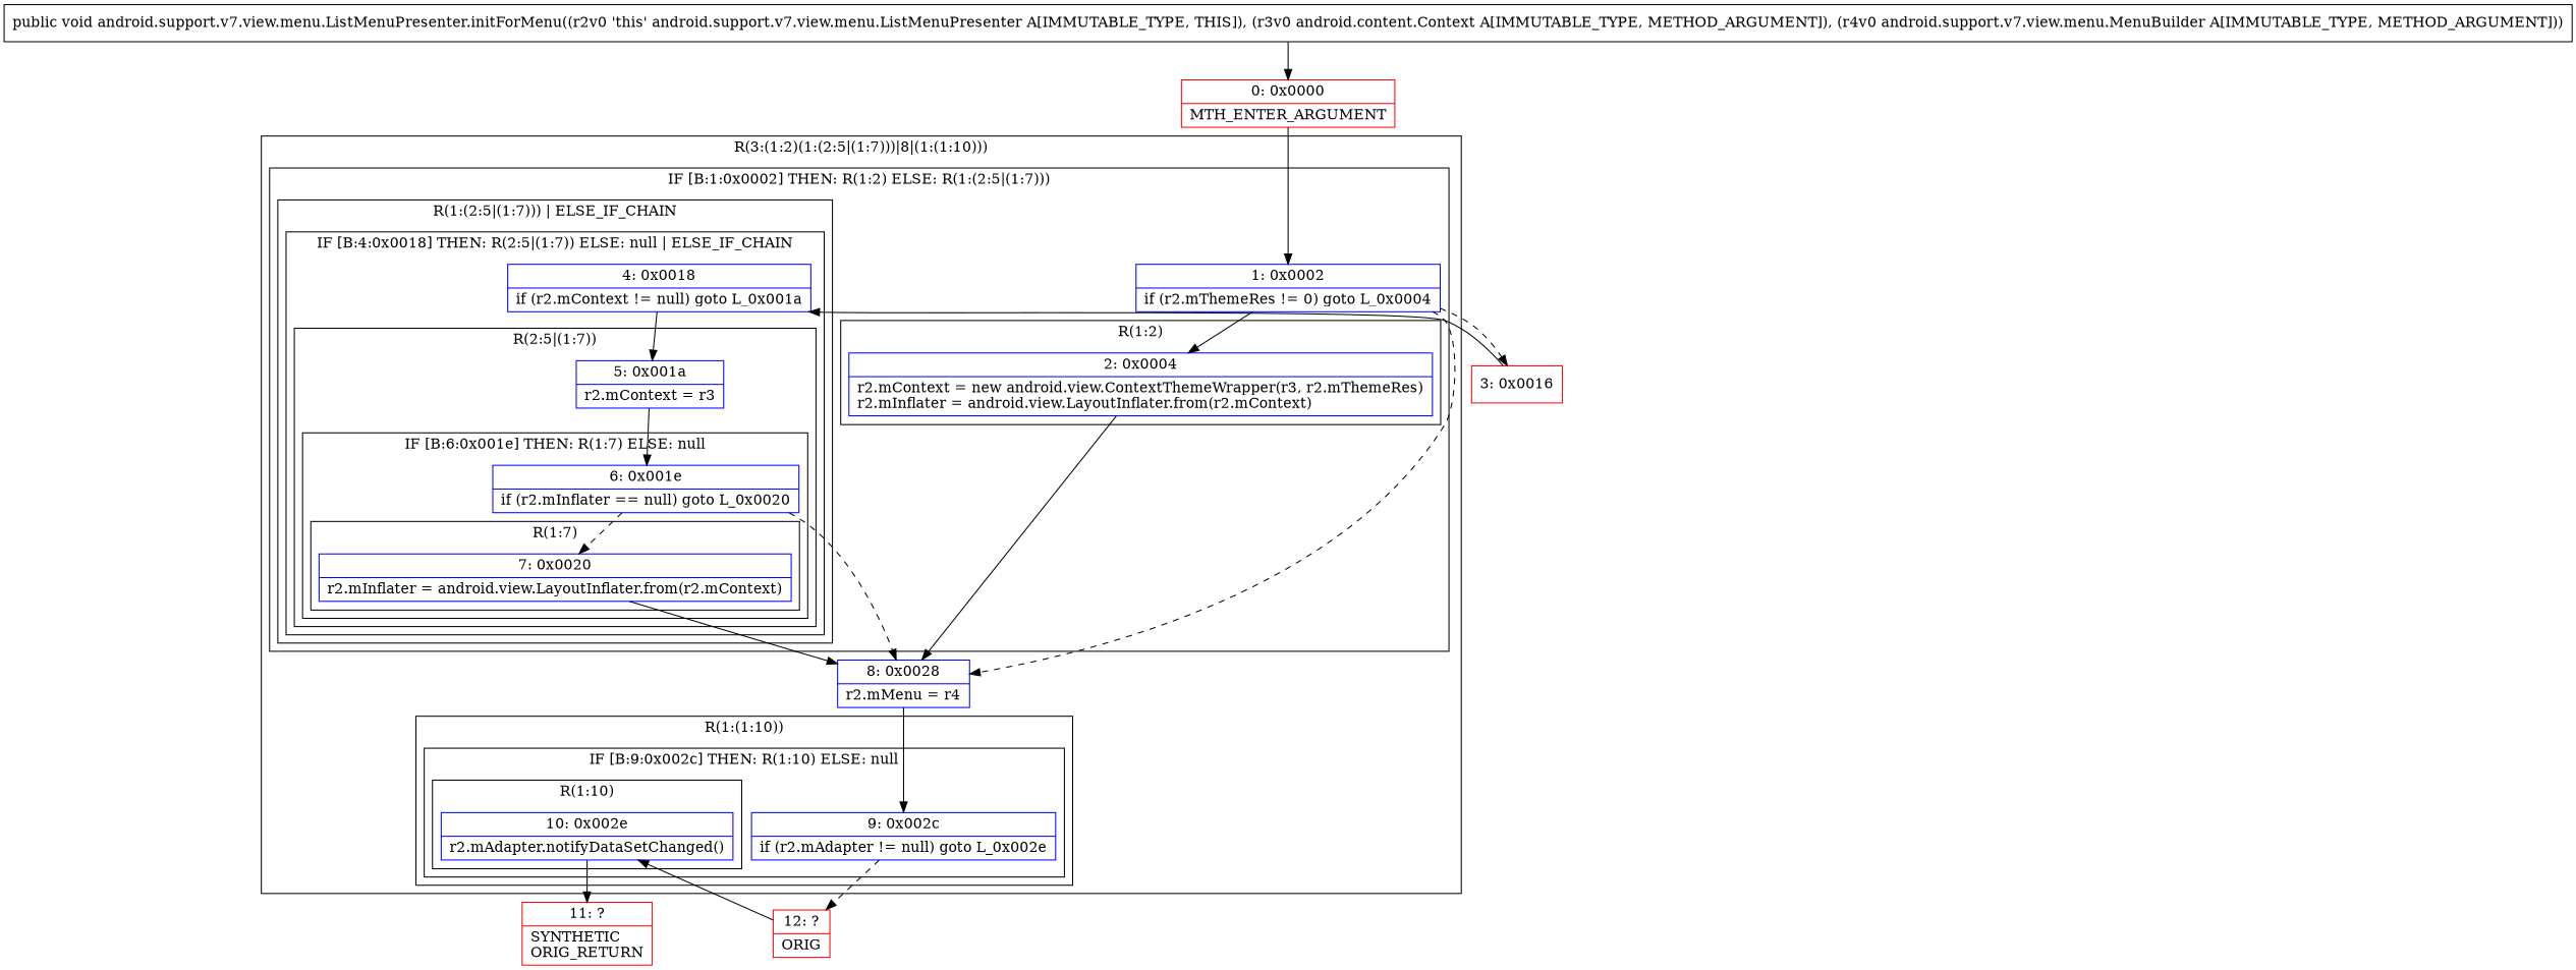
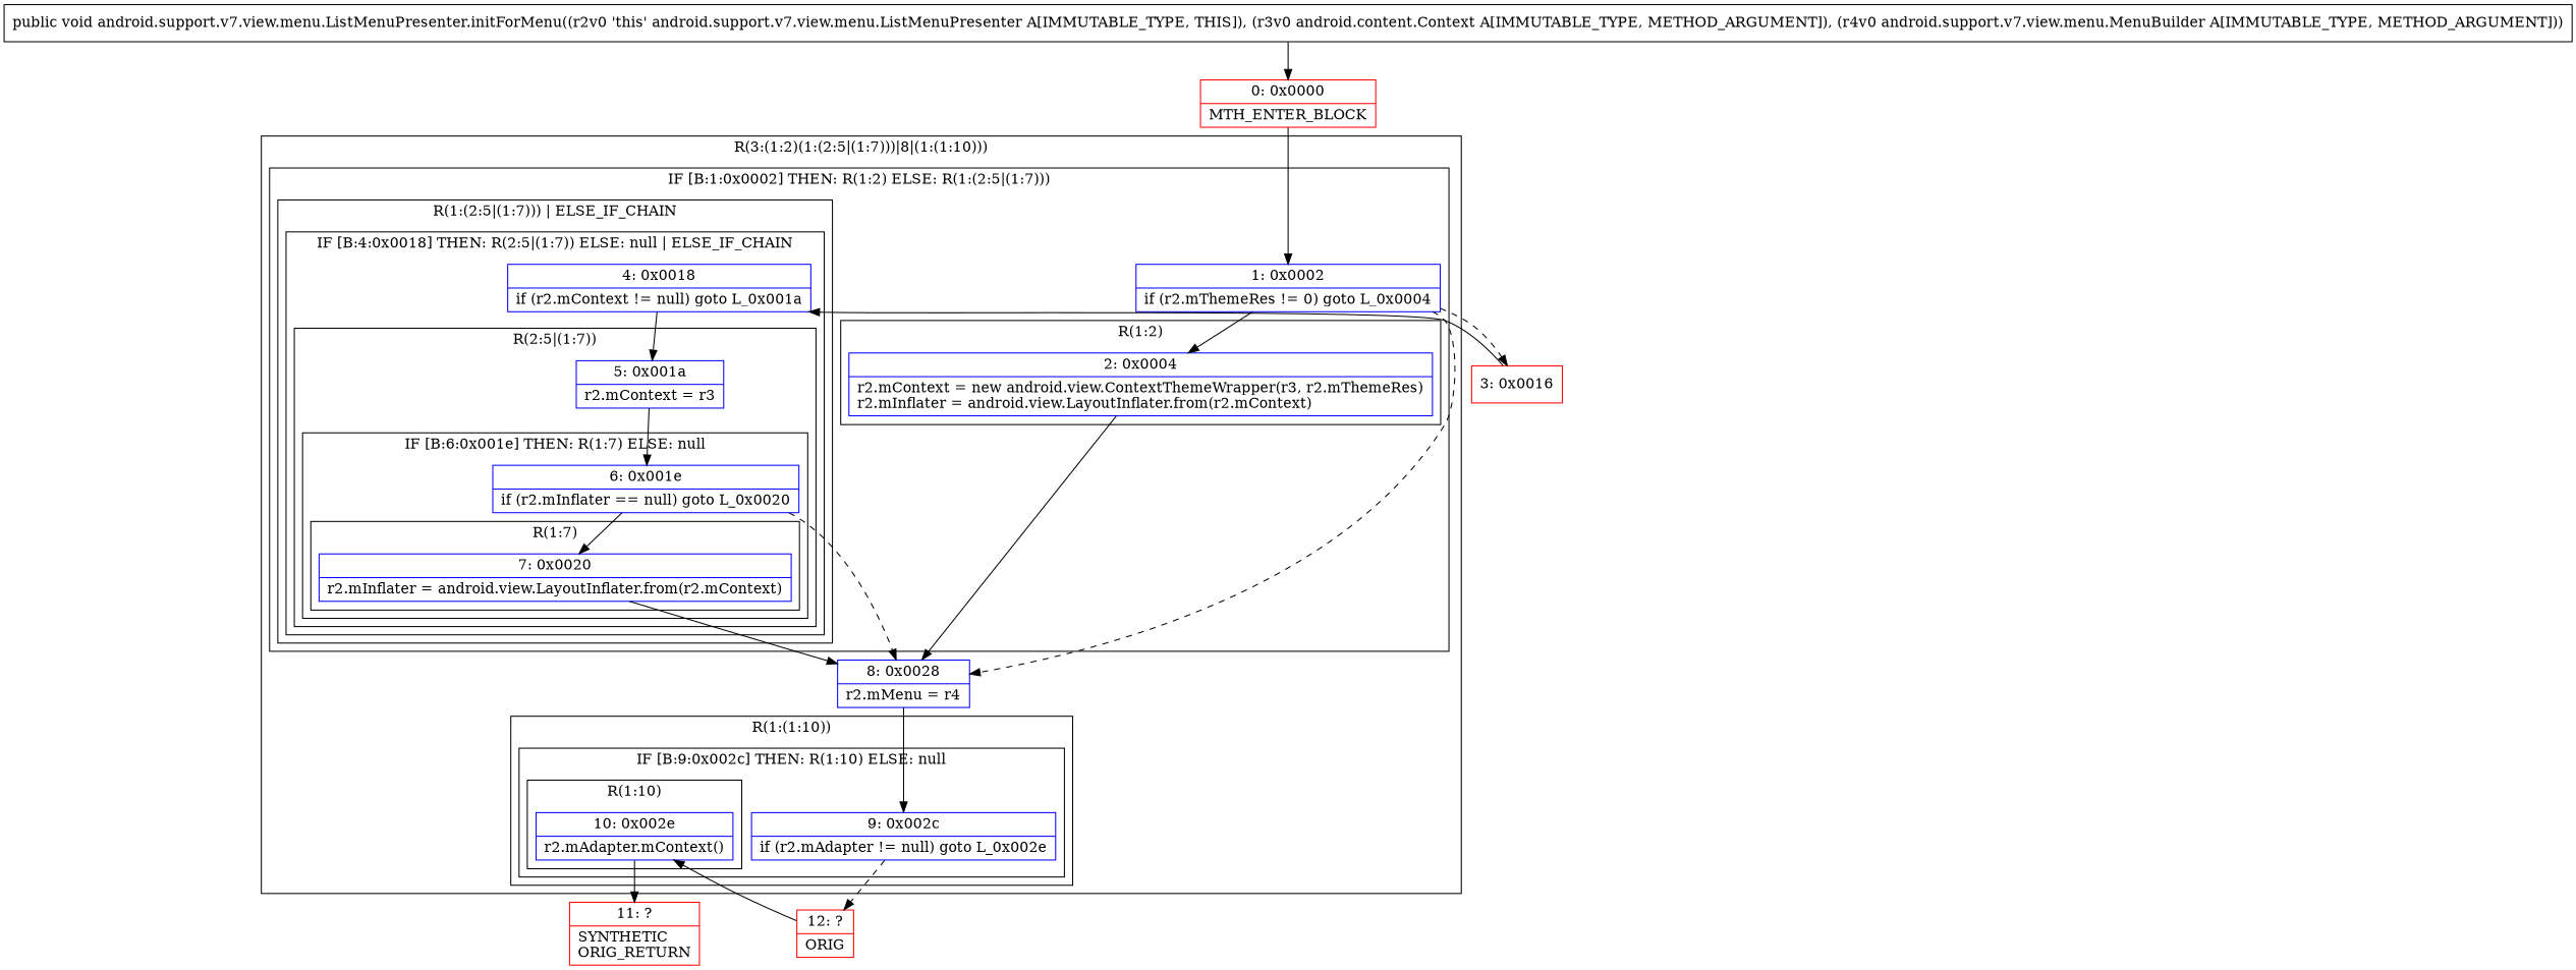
  digraph {
    node [color=blue shape=record]
    n1 [label="{2\:\ 0x0004|r2.mContext = new android.view.ContextThemeWrapper(r3, r2.mThemeRes)\lr2.mInflater = android.view.LayoutInflater.from(r2.mContext)\l}"]
    n2 [label="{7\:\ 0x0020|r2.mInflater = android.view.LayoutInflater.from(r2.mContext)\l}"]
    n3 [label="{6\:\ 0x001e|if (r2.mInflater == null) goto L_0x0020\l}"]
    n4 [label="{5\:\ 0x001a|r2.mContext = r3\l}"]
    n5 [label="{4\:\ 0x0018|if (r2.mContext != null) goto L_0x001a\l}"]
    n6 [label="{1\:\ 0x0002|if (r2.mThemeRes != 0) goto L_0x0004\l}"]
-   n7 [label="{10\:\ 0x002e|r2.mAdapter.notifyDataSetChanged()\l}"]
+   n7 [label="{10\:\ 0x002e|r2.mAdapter.mContext()\l}"]
    n8 [label="{9\:\ 0x002c|if (r2.mAdapter != null) goto L_0x002e\l}"]
    n9 [label="{8\:\ 0x0028|r2.mMenu = r4\l}"]
    n10 [color=red label="{3\:\ 0x0016}"]
    n11 [color=red label="{11\:\ ?|SYNTHETIC\lORIG_RETURN\l}"]
    n12 [color=red label="{12\:\ ?|ORIG\l}"]
-   n13 [color=red label="{0\:\ 0x0000|MTH_ENTER_ARGUMENT\l}"]
+   n13 [color=red label="{0\:\ 0x0000|MTH_ENTER_BLOCK\l}"]
    n14 [label="{public void android.support.v7.view.menu.ListMenuPresenter.initForMenu((r2v0 'this' android.support.v7.view.menu.ListMenuPresenter A[IMMUTABLE_TYPE, THIS]), (r3v0 android.content.Context A[IMMUTABLE_TYPE, METHOD_ARGUMENT]), (r4v0 android.support.v7.view.menu.MenuBuilder A[IMMUTABLE_TYPE, METHOD_ARGUMENT])) }" color=""]
    subgraph cluster_1 {
      label="R(3:(1:2)(1:(2:5|(1:7)))|8|(1:(1:10)))"
      n9
      subgraph cluster_2 {
        label="IF [B:1:0x0002] THEN: R(1:2) ELSE: R(1:(2:5|(1:7)))"
        n6
        subgraph cluster_3 {
          label="R(1:2)"
          n1
        }
        subgraph cluster_4 {
          label="R(1:(2:5|(1:7))) | ELSE_IF_CHAIN\l"
          subgraph cluster_5 {
            label="IF [B:4:0x0018] THEN: R(2:5|(1:7)) ELSE: null | ELSE_IF_CHAIN\l"
            n5
            subgraph cluster_6 {
              label="R(2:5|(1:7))"
              n4
              subgraph cluster_7 {
                label="IF [B:6:0x001e] THEN: R(1:7) ELSE: null"
                n3
                subgraph cluster_8 {
                  label="R(1:7)"
                  n2
                }
              }
            }
          }
        }
      }
      subgraph cluster_9 {
        label="R(1:(1:10))"
        subgraph cluster_10 {
          label="IF [B:9:0x002c] THEN: R(1:10) ELSE: null"
          n8
          subgraph cluster_11 {
            label="R(1:10)"
            n7
          }
        }
      }
    }
    n1 -> n9
    n2 -> n9
-   n3 -> n2 [style=dashed]
+   n3 -> n2
    n3 -> n9 [style=dashed]
    n4 -> n3
    n5 -> n4
    n6 -> n1
    n6 -> n9 [style=dashed]
    n6 -> n10 [style=dashed]
    n7 -> n11
    n8 -> n12 [style=dashed]
    n9 -> n8
    n10 -> n5
    n12 -> n7
    n13 -> n6
    n14 -> n13
  }
